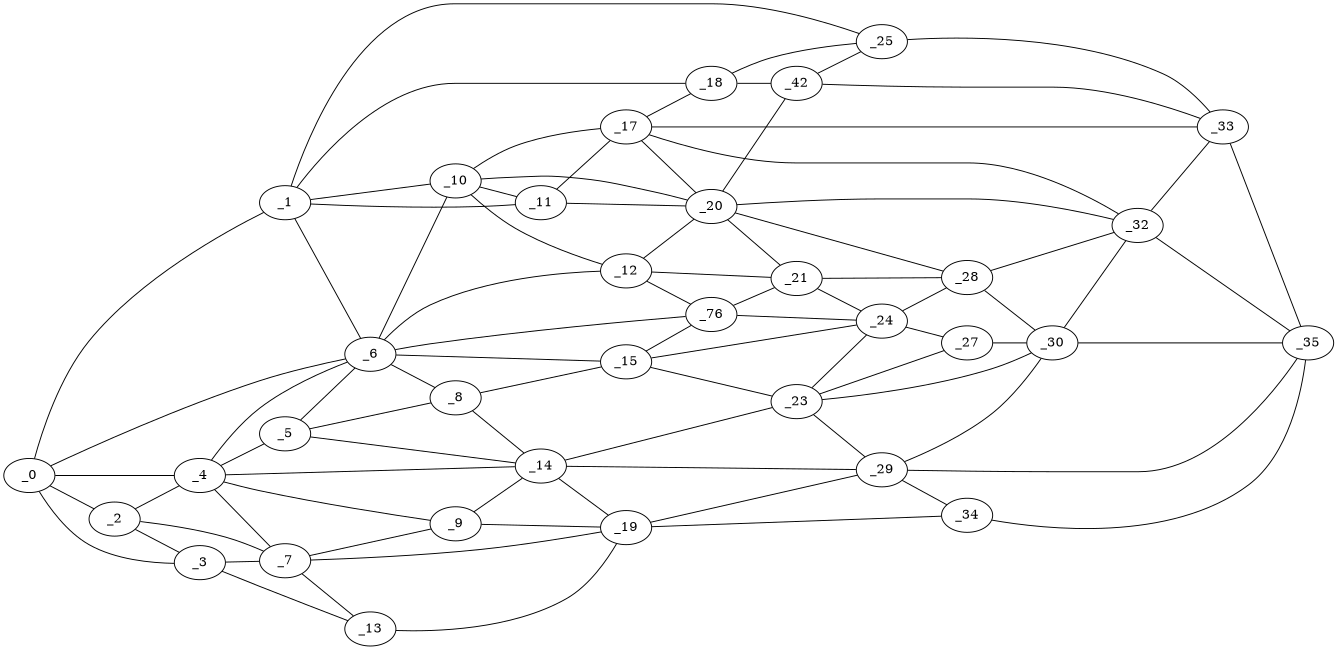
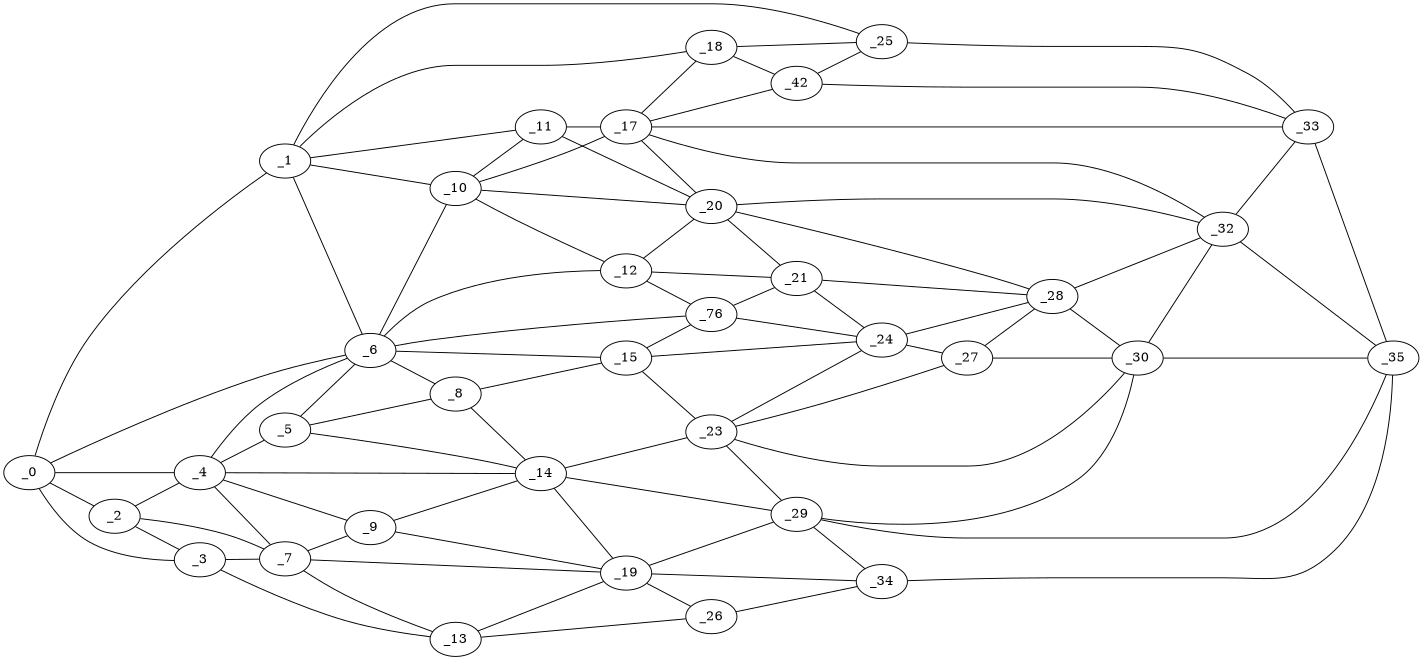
  graph {
    rankdir=LR
    node [x=67 y=12]
    edge [valence=2]
    _0 [x=37 y=9]
    _1 [x=41 y=119]
    _2 [x=46]
    _3 [x=51 y=3]
    _4 [x=53 y=38]
    _6 [x=54 y=56]
    _10 [x=60 y=90]
    _11 [x=60 y=101]
    _18 [x=71 y=107]
    _25 [x=81 y=124]
    _7 [x=58 y=21]
    _13 [x=63 y=4]
    _5 [x=54 y=44]
    _9 [x=59 y=31]
    _14 [y=37]
    _8 [x=58 y=48]
    _12 [x=61 y=78]
    _15 [y=55]
    n19 [label=_76 y=66]
    _17 [x=71 y=97]
    _20 [x=73 y=83]
    n22 [label=_42 x=76 y=111]
    _33 [x=95 y=101]
    _19 [x=72 y=29]
+   _26 [x=85]
    _23 [x=78 y=51]
    _29 [x=87 y=39]
    _21 [x=76 y=72]
    _24 [x=78 y=61]
    _32 [x=94 y=94]
    _28 [x=86 y=67]
    _35 [x=96 y=37]
    _34 [x=96 y=21]
    _27 [x=86 y=61]
    _30 [x=90 y=57]
    _0 -- _1 [valence=1]
    _0 -- _2 [valence=1]
    _0 -- _3 [valence=1]
    _0 -- _4
    _0 -- _6 [valence=1]
    _1 -- _6
    _1 -- _10
    _1 -- _11
    _1 -- _18 [valence=1]
    _1 -- _25 [valence=1]
    _2 -- _3
    _2 -- _4 [valence=1]
    _2 -- _7
    _3 -- _7 [valence=1]
    _3 -- _13 [valence=1]
    _4 -- _6
    _4 -- _7 [valence=1]
    _4 -- _5
    _4 -- _9
    _4 -- _14 [valence=1]
    _6 -- _10 [valence=1]
    _6 -- _8 [valence=1]
    _6 -- _12
    _6 -- _15
    _6 -- n19
    _10 -- _11 [valence=1]
    _10 -- _12 [valence=1]
    _10 -- _17
    _10 -- _20 [valence=1]
    _11 -- _17 [valence=1]
    _11 -- _20
    _18 -- _25 [valence=1]
    _18 -- n22
    _25 -- _33 [valence=1]
    _7 -- _13
    _7 -- _9
    _7 -- _19
    _13 -- _19
+   _13 -- _26
    _5 -- _6
    _5 -- _14
    _5 -- _8
    _9 -- _14 [valence=1]
    _9 -- _19 [valence=1]
    _14 -- _19
    _14 -- _23
    _14 -- _29
    _8 -- _14 [valence=1]
    _8 -- _15
    _12 -- n19
    _12 -- _20
    _12 -- _21
    _15 -- n19 [valence=1]
    _15 -- _23
    _15 -- _24
    n19 -- _21
    n19 -- _24
    _17 -- _18 [valence=1]
    _17 -- _20
-   _20 -- n22
+   _17 -- n22
    _17 -- _33 [valence=1]
    _17 -- _32
    _20 -- _21
    _20 -- _32 [valence=1]
    _20 -- _28
    n22 -- _25
    n22 -- _33
    _33 -- _35 [valence=1]
+   _19 -- _26
    _19 -- _29
    _19 -- _34
+   _26 -- _34
    _23 -- _29
    _23 -- _24
    _23 -- _27
    _23 -- _30
    _29 -- _35
    _29 -- _34 [valence=1]
    _29 -- _30 [valence=1]
    _21 -- _24 [valence=1]
    _21 -- _28
    _24 -- _28 [valence=1]
    _24 -- _27
    _32 -- _33
    _32 -- _35
    _28 -- _32 [valence=1]
    _28 -- _30
    _34 -- _35 [valence=1]
+   _27 -- _28
    _27 -- _30
    _30 -- _32
    _30 -- _35 [valence=1]
  }
